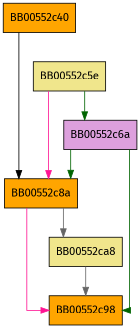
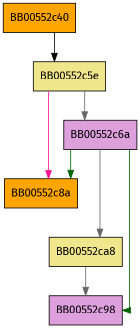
  digraph {
    fontname="Fira Sans"
    splines=ortho
    node [fillcolor=khaki fontname="Fira Sans" shape=box style=filled]
    edge [color=gray40 fontname="Fira Sans"]
    BB00552c5e
    BB00552c40 [fillcolor=orange]
-   BB00552c98 [fillcolor=orange]
+   BB00552c98 [fillcolor=plum]
    BB00552c8a [fillcolor=orange]
    BB00552c6a [fillcolor=plum]
    BB00552ca8
    BB00552c5e -> BB00552c8a [color=deeppink]
-   BB00552c5e -> BB00552c6a [color=darkgreen]
-   BB00552c40 -> BB00552c8a [color=black]
-   BB00552c8a -> BB00552c98 [color=deeppink]
+   BB00552c5e -> BB00552c6a
+   BB00552c40 -> BB00552c5e [color=black]
    BB00552c6a -> BB00552c98 [color=darkgreen]
    BB00552c6a -> BB00552c8a [color=darkgreen]
-   BB00552c8a -> BB00552ca8
+   BB00552c6a -> BB00552ca8
    BB00552ca8 -> BB00552c98
  }
